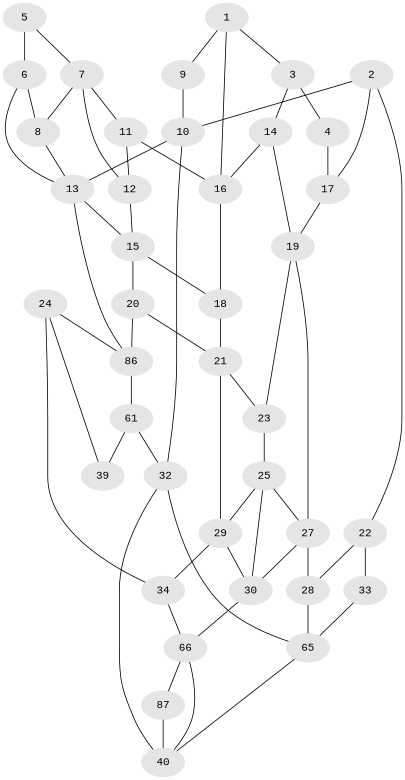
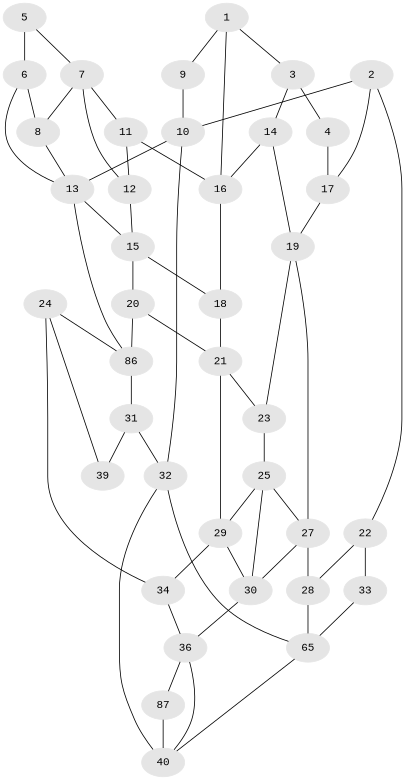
  graph {
    fontname="Liberation Mono"
    node [color=gray90 fontname="Liberation Mono" style=filled]
    edge [fontname="Liberation Mono" weight=1.0]
    1
    3
    9
    16
    4
    14
    10
    18
    2
    17
    22
    13
    32
    19
    28
    33
    5
    6
    7
    8
    11
    12
    15
    n24 [label=86]
    n25 [label=65]
    40
    20
-   31 [label=61]
+   31
    23
    27
    21
    29
    25
    30
    34
    24
    39
-   36 [label=66]
+   36
    n39 [label=87]
    1 -- 3
    1 -- 9
    1 -- 16
    3 -- 4 [weight=2.0]
    3 -- 14
    9 -- 10 [weight=2.0]
    16 -- 18
    4 -- 17 [weight=2.0]
    14 -- 16
    14 -- 19
    10 -- 13
    10 -- 32 [weight=2.0]
    18 -- 21 [weight=2.0]
    2 -- 10
    2 -- 17
    2 -- 22
    17 -- 19
    22 -- 28
    22 -- 33 [weight=2.0]
    13 -- 15
    13 -- n24
    32 -- n25
    32 -- 40 [weight=2.0]
    19 -- 23
    19 -- 27
    28 -- n25
    33 -- n25 [weight=2.0]
    5 -- 6 [weight=2.0]
    5 -- 7
    6 -- 13
    6 -- 8
    7 -- 8
    7 -- 11
    7 -- 12
    8 -- 13
    11 -- 16 [weight=2.0]
    11 -- 12
    12 -- 15
    15 -- 18
    15 -- 20
    n24 -- 31 [weight=2.0]
    n25 -- 40
    20 -- n24 [weight=2.0]
    20 -- 21
    31 -- 32
    31 -- 39
    23 -- 25 [weight=2.0]
    27 -- 28 [weight=2.0]
    27 -- 30
    21 -- 23
    21 -- 29
    29 -- 30
    29 -- 34 [weight=2.0]
    25 -- 27
    25 -- 29
    25 -- 30
    30 -- 36
    34 -- 36
    24 -- n24
    24 -- 34
    24 -- 39
    36 -- 40
    36 -- n39
    n39 -- 40
  }
